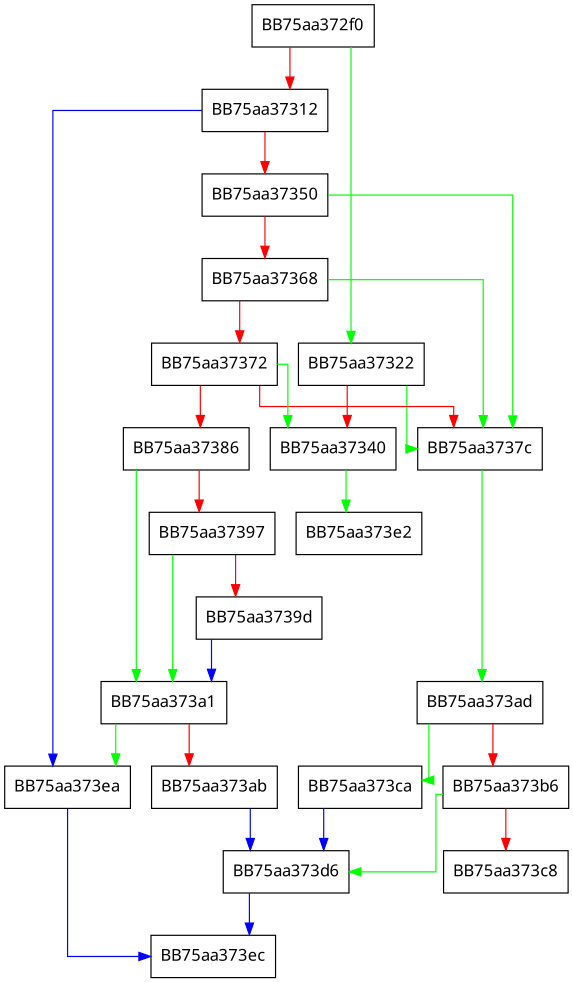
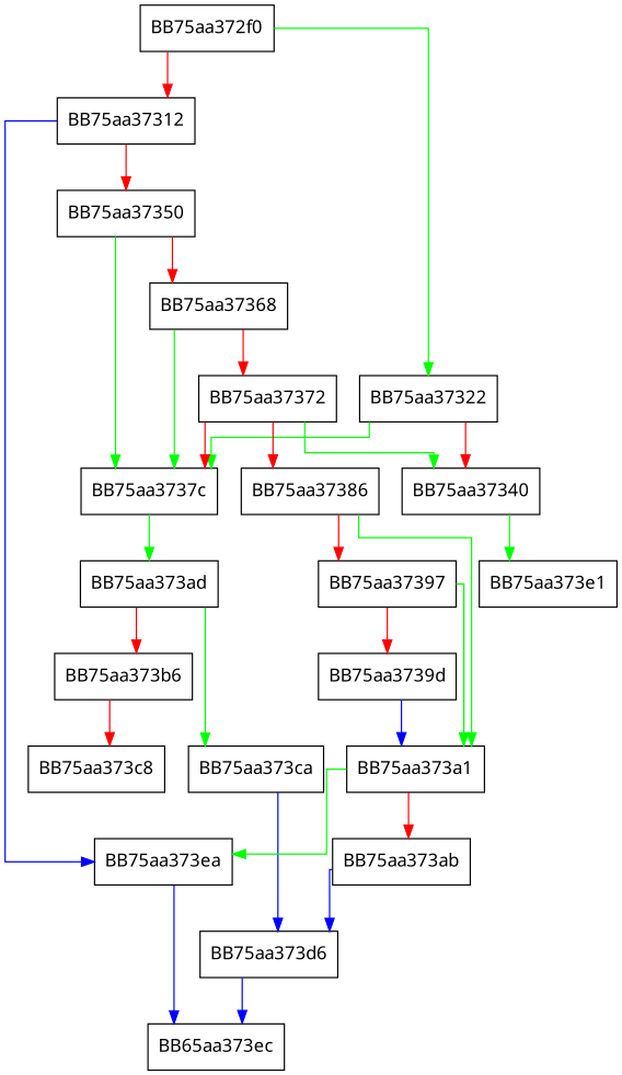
  digraph {
    fontname="Noto Sans"
    splines=ortho
    node [fontname="Noto Sans" shape=box]
    edge [color=green fontname="Noto Sans"]
    BB75aa372f0
    BB75aa37322
    BB75aa37312
    BB75aa3737c
    BB75aa37340
    BB75aa373ea
    BB75aa37350
    BB75aa373ad
-   BB75aa373e2
-   BB75aa373ec
+   BB75aa373e2 [label=BB75aa373e1]
+   BB75aa373ec [label=BB65aa373ec]
    BB75aa373ca
    BB75aa373b6
    BB75aa37386
    BB75aa373a1
    BB75aa37397
    BB75aa37368
    BB75aa37372
    BB75aa373d6
    BB75aa373c8
    BB75aa373ab
    BB75aa3739d
    BB75aa372f0 -> BB75aa37322
    BB75aa372f0 -> BB75aa37312 [color=red]
    BB75aa37322 -> BB75aa3737c
    BB75aa37322 -> BB75aa37340 [color=red]
    BB75aa37312 -> BB75aa373ea [color=blue]
    BB75aa37312 -> BB75aa37350 [color=red]
    BB75aa3737c -> BB75aa373ad
    BB75aa37340 -> BB75aa373e2
    BB75aa373ea -> BB75aa373ec [color=blue]
    BB75aa37350 -> BB75aa3737c
    BB75aa37350 -> BB75aa37368 [color=red]
    BB75aa373ad -> BB75aa373ca
    BB75aa373ad -> BB75aa373b6 [color=red]
    BB75aa373ca -> BB75aa373d6 [color=blue]
-   BB75aa373b6 -> BB75aa373d6
    BB75aa373b6 -> BB75aa373c8 [color=red]
    BB75aa37386 -> BB75aa373a1
    BB75aa37386 -> BB75aa37397 [color=red]
    BB75aa373a1 -> BB75aa373ea
    BB75aa373a1 -> BB75aa373ab [color=red]
    BB75aa37397 -> BB75aa373a1
    BB75aa37397 -> BB75aa3739d [color=red]
    BB75aa37368 -> BB75aa3737c
    BB75aa37368 -> BB75aa37372 [color=red]
    BB75aa37372 -> BB75aa3737c [color=red]
    BB75aa37372 -> BB75aa37340
    BB75aa37372 -> BB75aa37386 [color=red]
    BB75aa373d6 -> BB75aa373ec [color=blue]
    BB75aa373ab -> BB75aa373d6 [color=blue]
    BB75aa3739d -> BB75aa373a1 [color=blue]
  }
